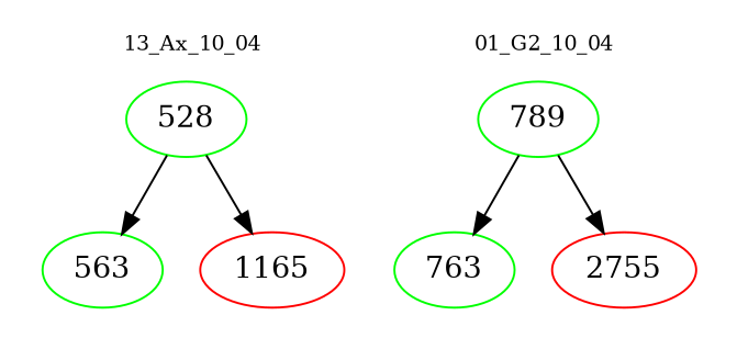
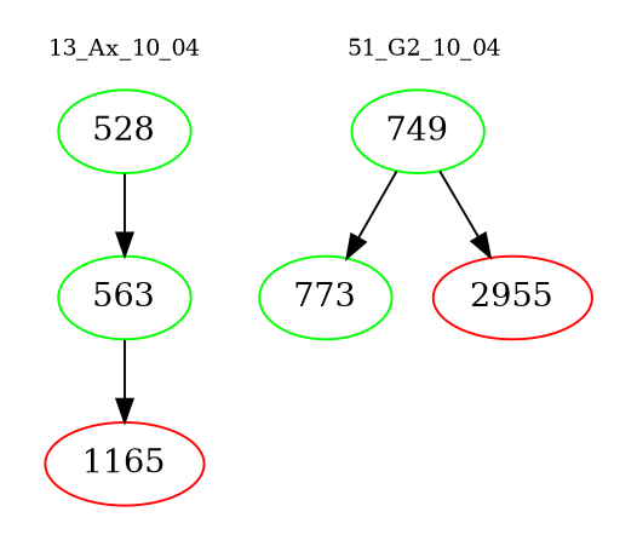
  digraph {
    node [color=green]
    edge [color=black]
    n1 [label=528]
    n2 [label=563]
    n3 [color=red label=1165]
-   n4 [label=789]
-   n5 [label=763]
-   n6 [color=red label=2755]
+   n4 [label=749]
+   n5 [label=773]
+   n6 [color=red label=2955]
    subgraph cluster_1 {
      color=white
      fontsize=10
      label="13_Ax_10_04"
      n1
      n2
      n3
    }
    subgraph cluster_2 {
      color=white
      fontsize=10
-     label="01_G2_10_04"
+     label="51_G2_10_04"
      n4
      n5
      n6
    }
    n1 -> n2
-   n1 -> n3
+   n2 -> n3
    n4 -> n5
    n4 -> n6
  }
